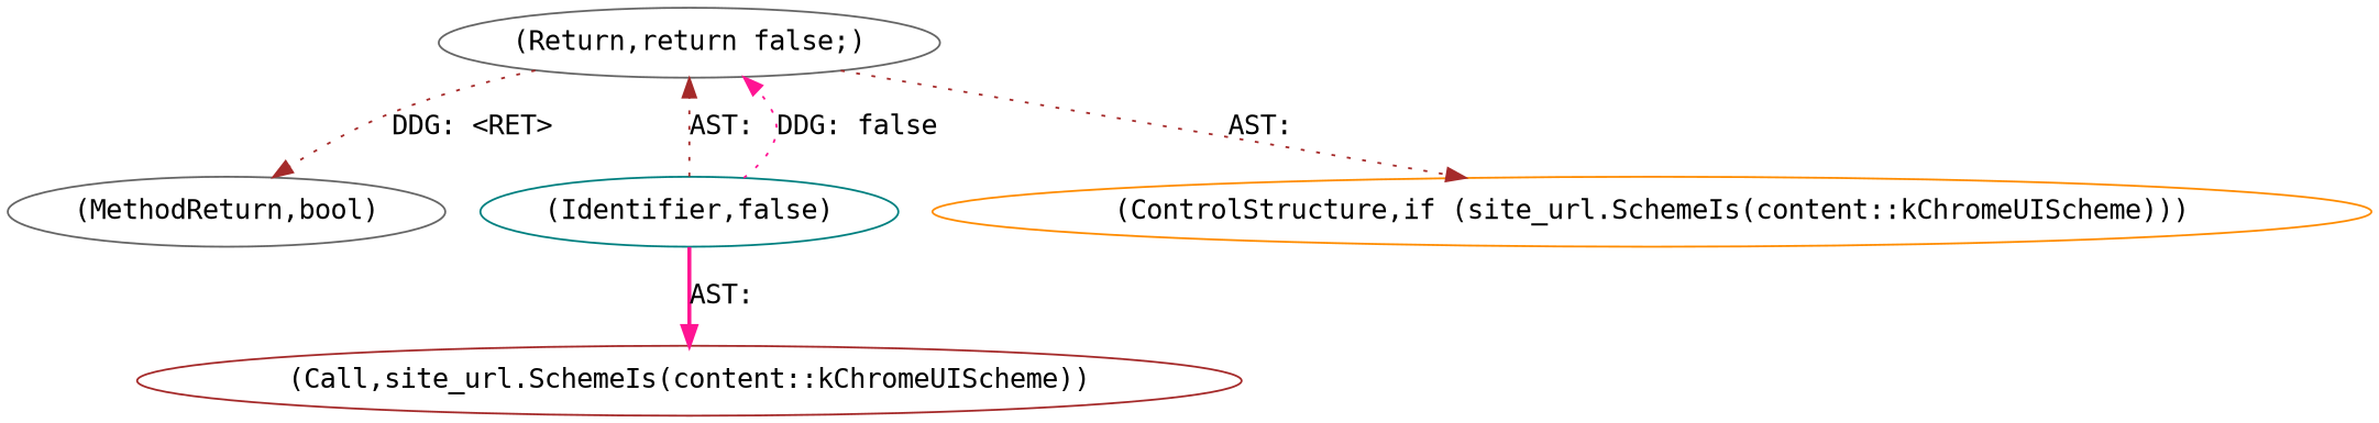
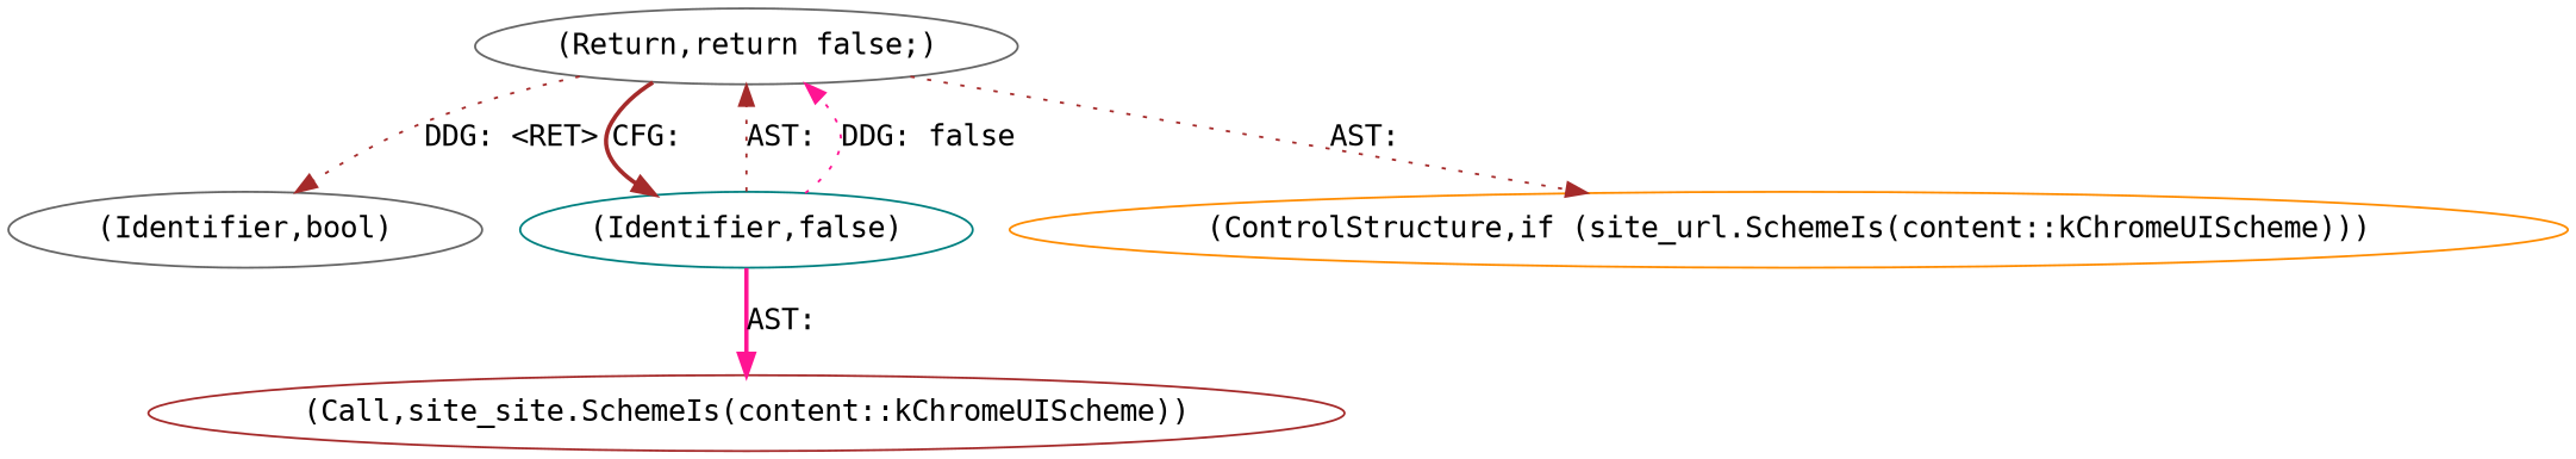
  digraph {
    fontname="DejaVu Sans Mono"
    node [color=gray40 fontname="DejaVu Sans Mono"]
    edge [color=brown fontname="DejaVu Sans Mono" style=dotted]
    n1 [label="(Return,return false;)"]
    n2 [color=teal label="(Identifier,false)"]
-   n3 [label="(MethodReturn,bool)"]
+   n3 [label="(Identifier,bool)"]
    n4 [color=darkorange label="(ControlStructure,if (site_url.SchemeIs(content::kChromeUIScheme)))"]
-   n5 [color=brown label="(Call,site_url.SchemeIs(content::kChromeUIScheme))"]
+   n5 [color=brown label="(Call,site_site.SchemeIs(content::kChromeUIScheme))"]
+   n1 -> n2 [label="CFG: " style=bold]
    n1 -> n3 [label="DDG: <RET>"]
    n1 -> n4 [label="AST: "]
    n2 -> n1 [label="AST: "]
    n2 -> n1 [color=deeppink label="DDG: false"]
    n2 -> n5 [color=deeppink label="AST: " style=bold]
  }
